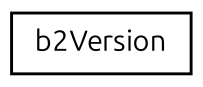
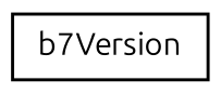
  digraph {
    rankdir=LR
    fontname=Ubuntu
-   n1 [color=black fillcolor=white fontname=Ubuntu fontsize=10 height=0.2 label=b2Version shape=record style=filled width=0.4]
+   n1 [color=black fillcolor=white fontname=Ubuntu fontsize=10 height=0.2 label=b7Version shape=record style=filled width=0.4]
  }
